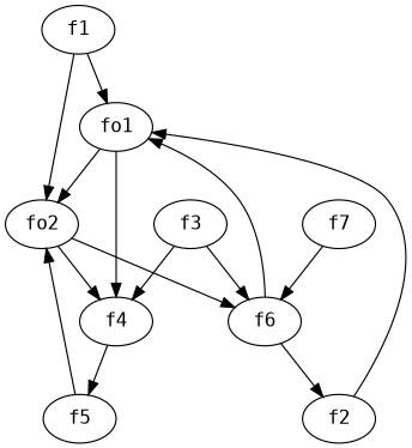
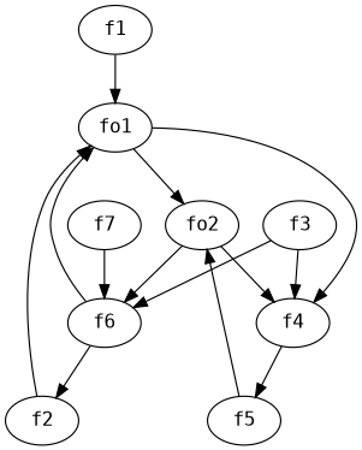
  strict digraph {
    fontname="DejaVu Sans Mono"
    node [fontname="DejaVu Sans Mono"]
    edge [fontname="DejaVu Sans Mono" weight=2]
    f1
    fo1
    fo2
    f4
    f6
    f2
    f5
    f3
    f7
    f1 -> fo1
-   f1 -> fo2
    fo1 -> fo2
    fo1 -> f4
    fo2 -> f4
    fo2 -> f6
    f4 -> f5
    f6 -> fo1
    f6 -> f2
    f2 -> fo1
    f5 -> fo2
    f3 -> f4
    f3 -> f6
    f7 -> f6
  }
